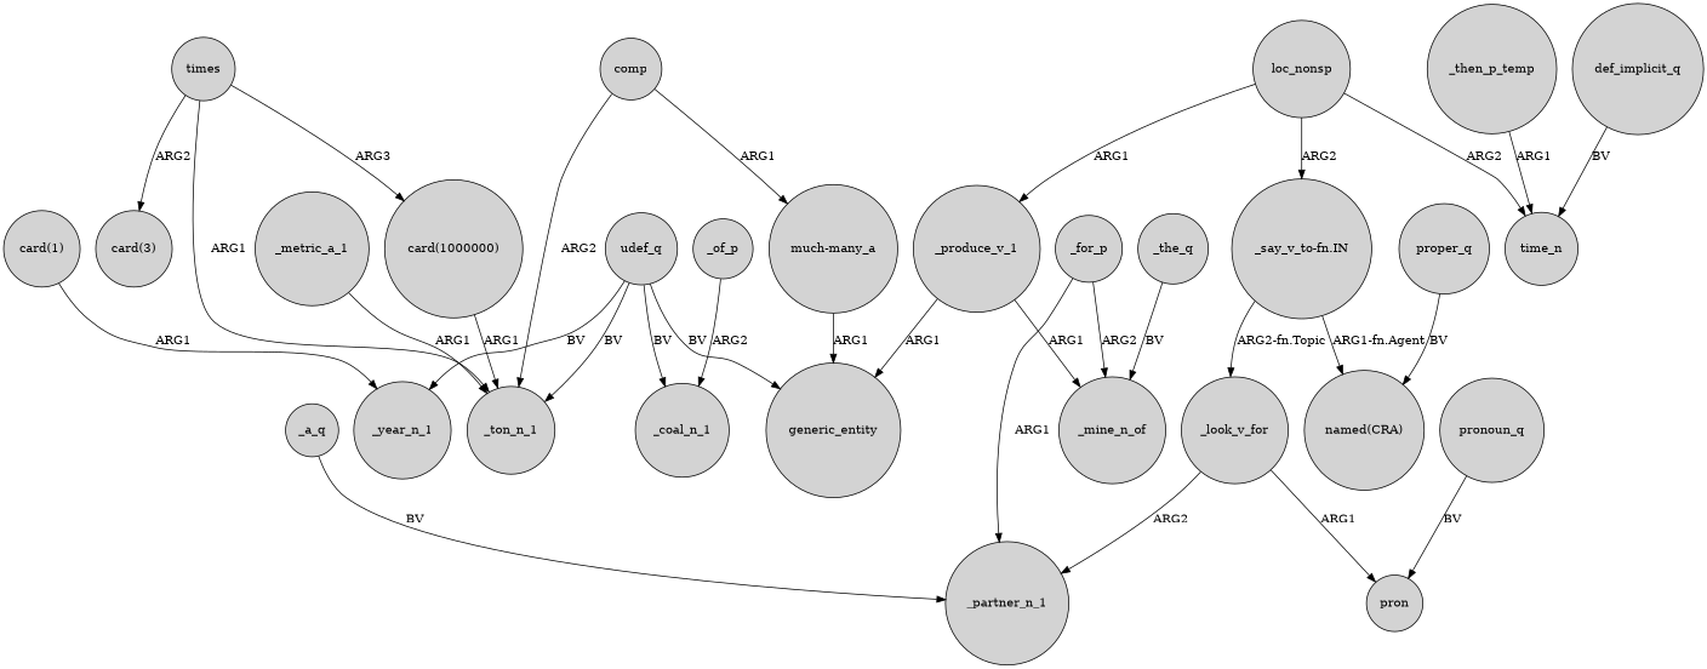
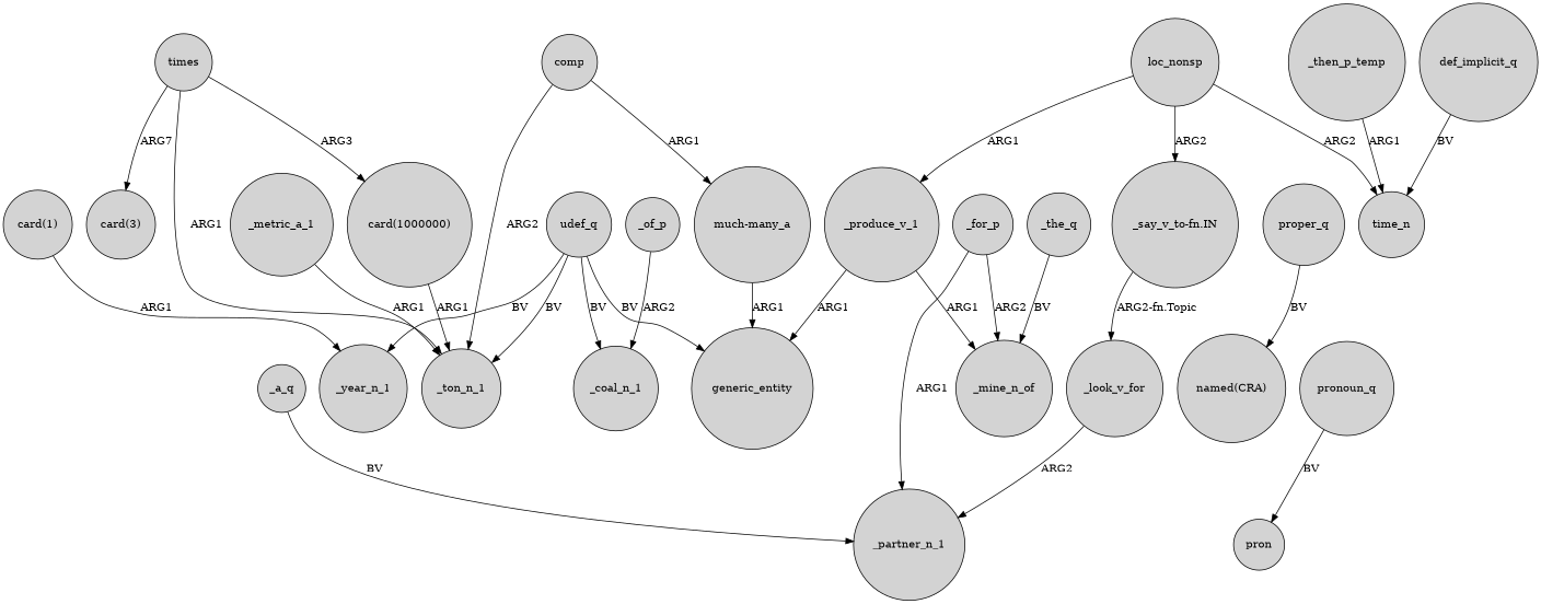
  digraph {
    node [shape=circle style=filled]
    "_say_v_to-fn.IN"
    _look_v_for
    "named(CRA)"
    _partner_n_1
    pron
    udef_q
    generic_entity
    _ton_n_1
    _coal_n_1
    _year_n_1
    "much-many_a"
    _of_p
    _a_q
    _then_p_temp
    time_n
    loc_nonsp
    _produce_v_1
    _mine_n_of
    _for_p
    pronoun_q
    comp
    times
    "card(1000000)"
    "card(3)"
    _the_q
    _metric_a_1
    proper_q
    "card(1)"
    def_implicit_q
    "_say_v_to-fn.IN" -> _look_v_for [label="ARG2-fn.Topic"]
-   "_say_v_to-fn.IN" -> "named(CRA)" [label="ARG1-fn.Agent"]
    _look_v_for -> _partner_n_1 [label=ARG2]
-   _look_v_for -> pron [label=ARG1]
    udef_q -> generic_entity [label=BV]
    udef_q -> _ton_n_1 [label=BV]
    udef_q -> _coal_n_1 [label=BV]
    udef_q -> _year_n_1 [label=BV]
    "much-many_a" -> generic_entity [label=ARG1]
    _of_p -> _coal_n_1 [label=ARG2]
    _a_q -> _partner_n_1 [label=BV]
    _then_p_temp -> time_n [label=ARG1]
    loc_nonsp -> "_say_v_to-fn.IN" [label=ARG2]
    loc_nonsp -> time_n [label=ARG2]
    loc_nonsp -> _produce_v_1 [label=ARG1]
    _produce_v_1 -> generic_entity [label=ARG1]
    _produce_v_1 -> _mine_n_of [label=ARG1]
    _for_p -> _partner_n_1 [label=ARG1]
    _for_p -> _mine_n_of [label=ARG2]
    pronoun_q -> pron [label=BV]
    comp -> _ton_n_1 [label=ARG2]
    comp -> "much-many_a" [label=ARG1]
    times -> _ton_n_1 [label=ARG1]
    times -> "card(1000000)" [label=ARG3]
-   times -> "card(3)" [label=ARG2]
+   times -> "card(3)" [label=ARG7]
    "card(1000000)" -> _ton_n_1 [label=ARG1]
    _the_q -> _mine_n_of [label=BV]
    _metric_a_1 -> _ton_n_1 [label=ARG1]
    proper_q -> "named(CRA)" [label=BV]
    "card(1)" -> _year_n_1 [label=ARG1]
    def_implicit_q -> time_n [label=BV]
  }
